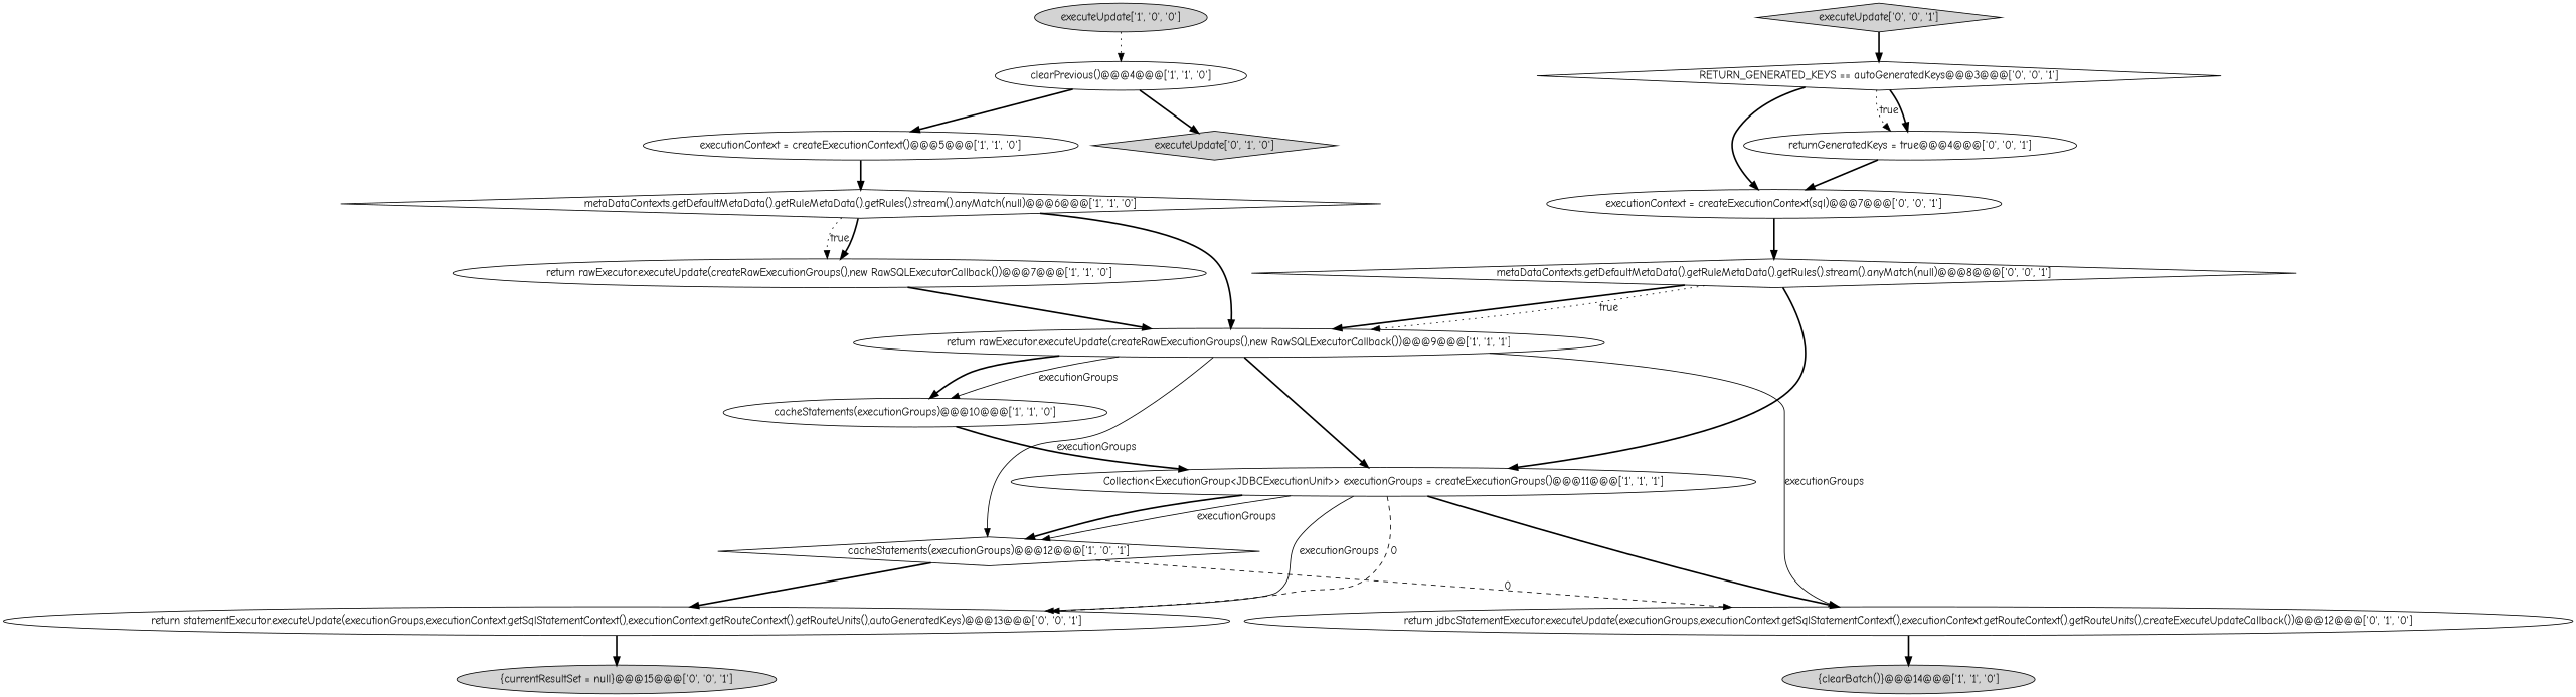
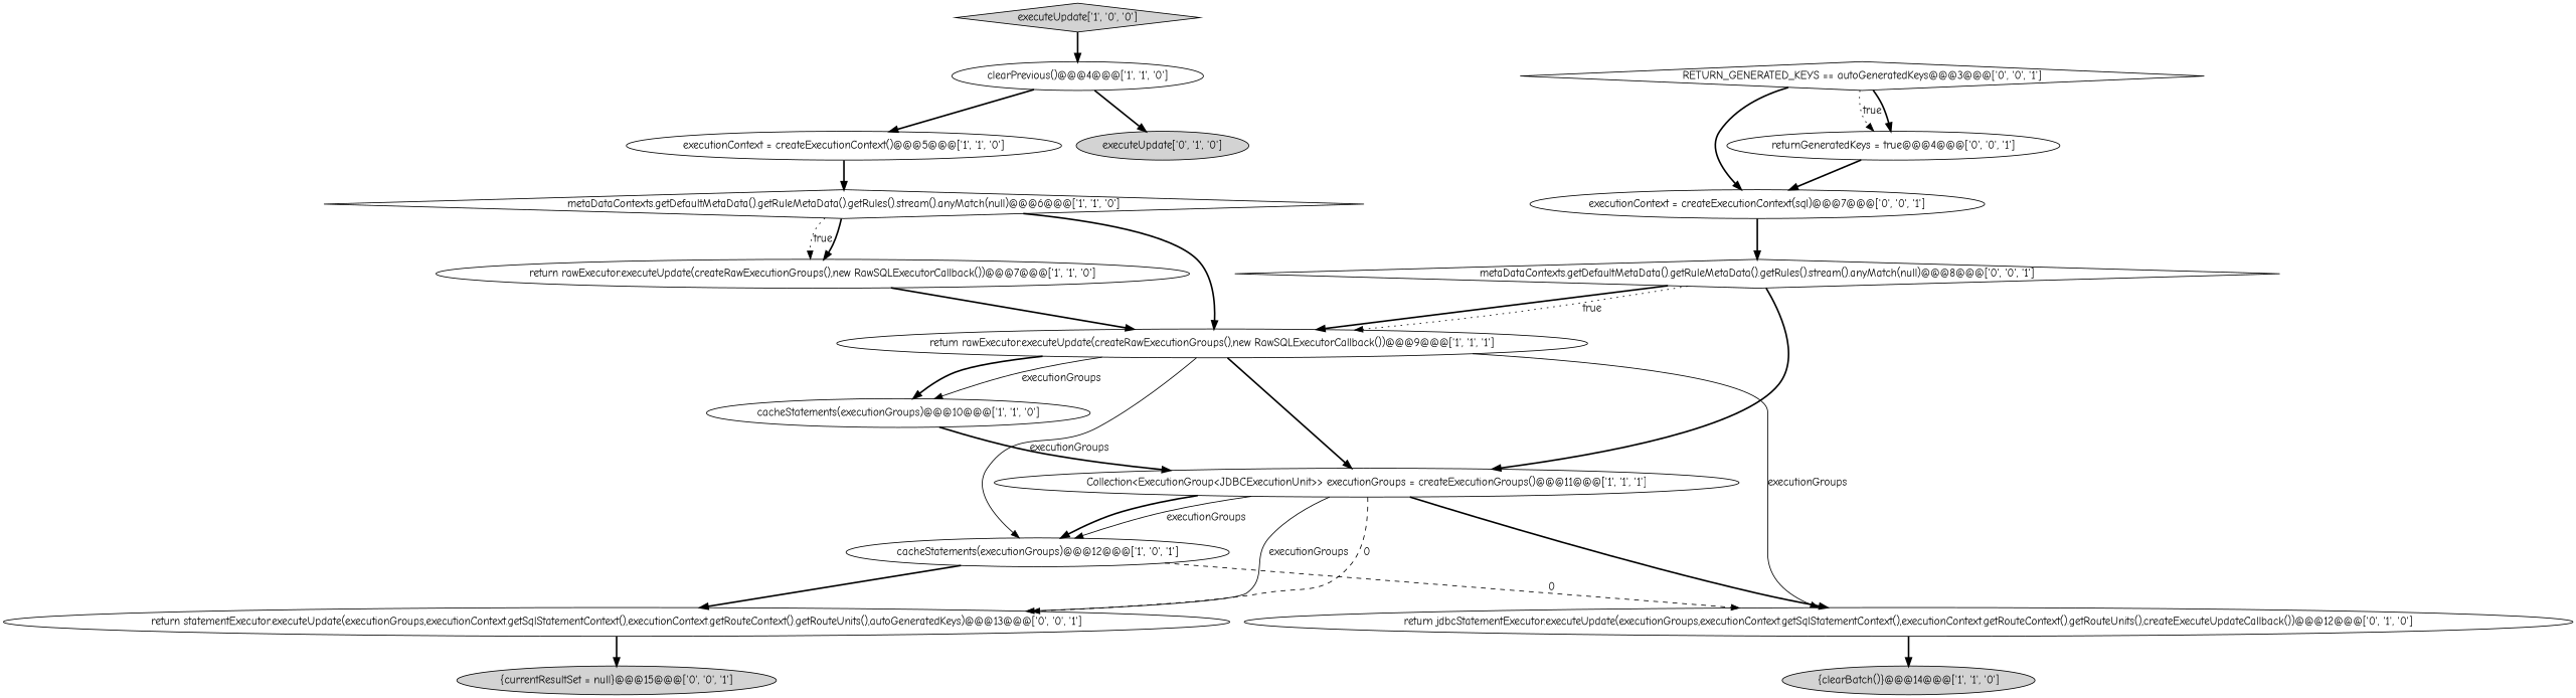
  digraph {
    fontname="Comic Neue"
    node [fillcolor=white fontname="Comic Neue" shape=ellipse style=filled]
    edge [fontname="Comic Neue" style=bold]
    n1 [label="returnGeneratedKeys = true@@@4@@@['0', '0', '1']"]
    n2 [label="executionContext = createExecutionContext(sql)@@@7@@@['0', '0', '1']"]
    n3 [label="metaDataContexts.getDefaultMetaData().getRuleMetaData().getRules().stream().anyMatch(null)@@@8@@@['0', '0', '1']" shape=diamond]
    n4 [fillcolor=lightgray label="{clearBatch()}@@@14@@@['1', '1', '0']"]
    n5 [label="RETURN_GENERATED_KEYS == autoGeneratedKeys@@@3@@@['0', '0', '1']" shape=diamond]
-   n6 [fillcolor=lightgray label="executeUpdate['0', '1', '0']" shape=diamond]
+   n6 [fillcolor=lightgray label="executeUpdate['0', '1', '0']"]
    n7 [label="clearPrevious()@@@4@@@['1', '1', '0']"]
    n8 [label="executionContext = createExecutionContext()@@@5@@@['1', '1', '0']"]
    n9 [label="return rawExecutor.executeUpdate(createRawExecutionGroups(),new RawSQLExecutorCallback())@@@9@@@['1', '1', '1']"]
    n10 [label="return jdbcStatementExecutor.executeUpdate(executionGroups,executionContext.getSqlStatementContext(),executionContext.getRouteContext().getRouteUnits(),createExecuteUpdateCallback())@@@12@@@['0', '1', '0']"]
    n11 [label="cacheStatements(executionGroups)@@@10@@@['1', '1', '0']"]
-   n12 [label="cacheStatements(executionGroups)@@@12@@@['1', '0', '1']" shape=diamond]
+   n12 [label="cacheStatements(executionGroups)@@@12@@@['1', '0', '1']"]
    n13 [label="Collection<ExecutionGroup<JDBCExecutionUnit>> executionGroups = createExecutionGroups()@@@11@@@['1', '1', '1']"]
    n14 [label="return statementExecutor.executeUpdate(executionGroups,executionContext.getSqlStatementContext(),executionContext.getRouteContext().getRouteUnits(),autoGeneratedKeys)@@@13@@@['0', '0', '1']"]
    n15 [label="metaDataContexts.getDefaultMetaData().getRuleMetaData().getRules().stream().anyMatch(null)@@@6@@@['1', '1', '0']" shape=diamond]
-   n16 [fillcolor=lightgray label="executeUpdate['0', '0', '1']" shape=diamond]
-   n17 [fillcolor=lightgray label="executeUpdate['1', '0', '0']"]
+   n17 [fillcolor=lightgray label="executeUpdate['1', '0', '0']" shape=diamond]
    n18 [fillcolor=lightgray label="{currentResultSet = null}@@@15@@@['0', '0', '1']"]
    n19 [label="return rawExecutor.executeUpdate(createRawExecutionGroups(),new RawSQLExecutorCallback())@@@7@@@['1', '1', '0']"]
    n1 -> n2
    n2 -> n3
    n3 -> n9
    n3 -> n9 [label=true style=dotted]
    n3 -> n13
    n5 -> n1 [label=true style=dotted]
    n5 -> n1
    n5 -> n2
    n7 -> n6
    n7 -> n8
    n8 -> n15
    n9 -> n10 [label=executionGroups style=solid]
    n9 -> n11
    n9 -> n11 [label=executionGroups style=solid]
    n9 -> n12 [label=executionGroups style=solid]
    n9 -> n13
    n10 -> n4
    n11 -> n13
    n12 -> n10 [label=0 style=dashed]
    n12 -> n14
    n13 -> n10
    n13 -> n12
    n13 -> n12 [label=executionGroups style=solid]
    n13 -> n14 [label=executionGroups style=solid]
    n13 -> n14 [label=0 style=dashed]
    n14 -> n18
    n15 -> n9
    n15 -> n19 [label=true style=dotted]
    n15 -> n19
-   n16 -> n5
-   n17 -> n7 [style=dotted]
+   n17 -> n7
    n19 -> n9
  }
